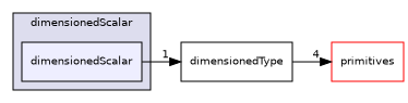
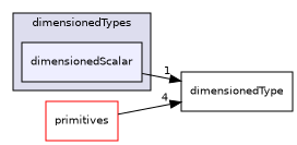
  digraph {
    compound=true
    rankdir=LR
    node [fontname=Helvetica fontsize=10 shape=box]
    edge [labeldistance=1.5 labelfontname=Helvetica labelfontsize=10]
    n1 [fillcolor="#eeeeff" label=dimensionedScalar pencolor=black style=filled]
    n2 [label=dimensionedType]
    n3 [color=red label=primitives]
    subgraph cluster_1 {
      bgcolor="#ddddee"
      fontname=Helvetica
      fontsize=10
-     label=dimensionedScalar
+     label=dimensionedTypes
      pencolor=black
      n1
    }
    n1 -> n2 [headlabel=1]
-   n2 -> n3 [headlabel=4]
+   n3 -> n2 [headlabel=4]
  }
